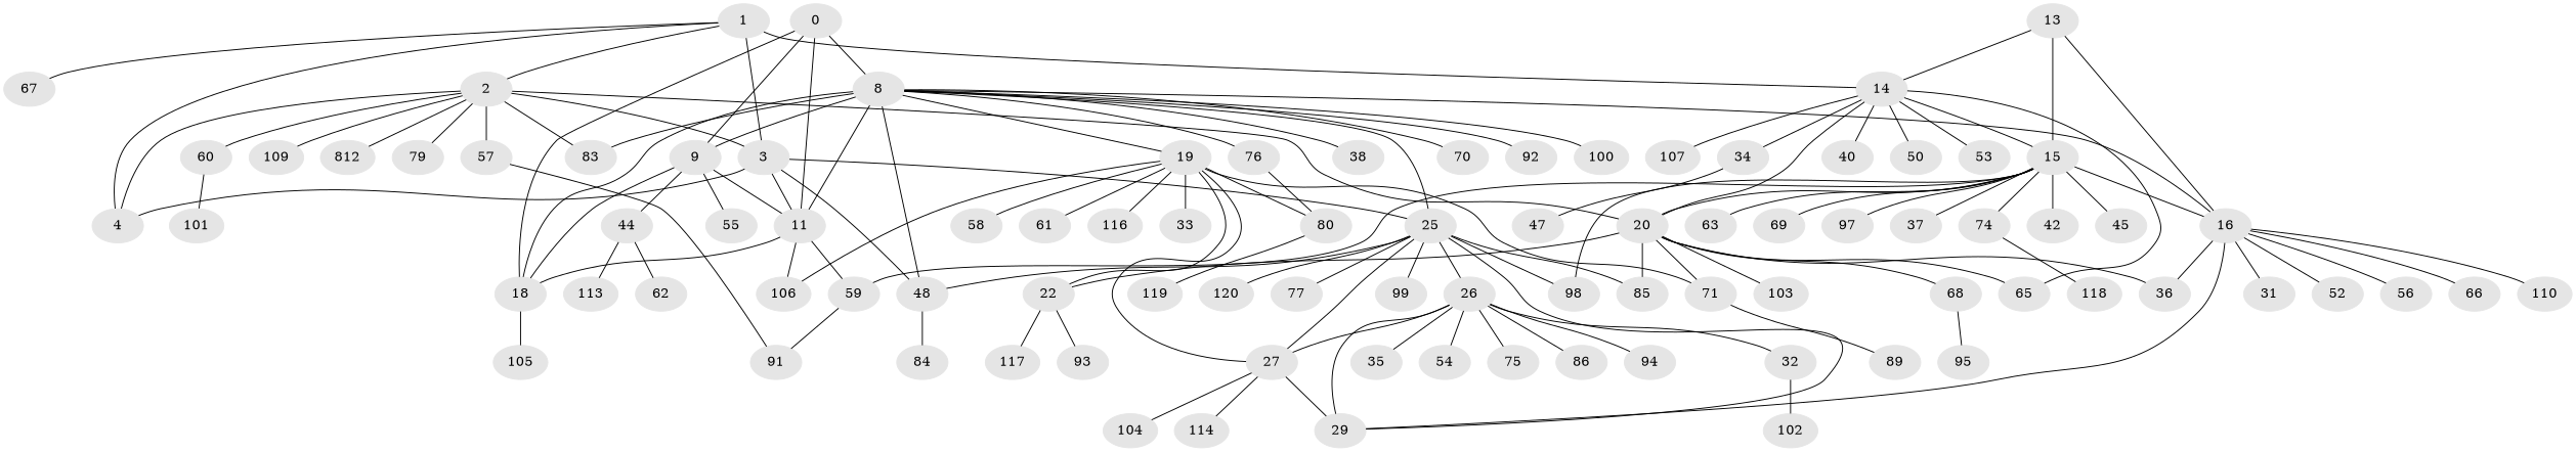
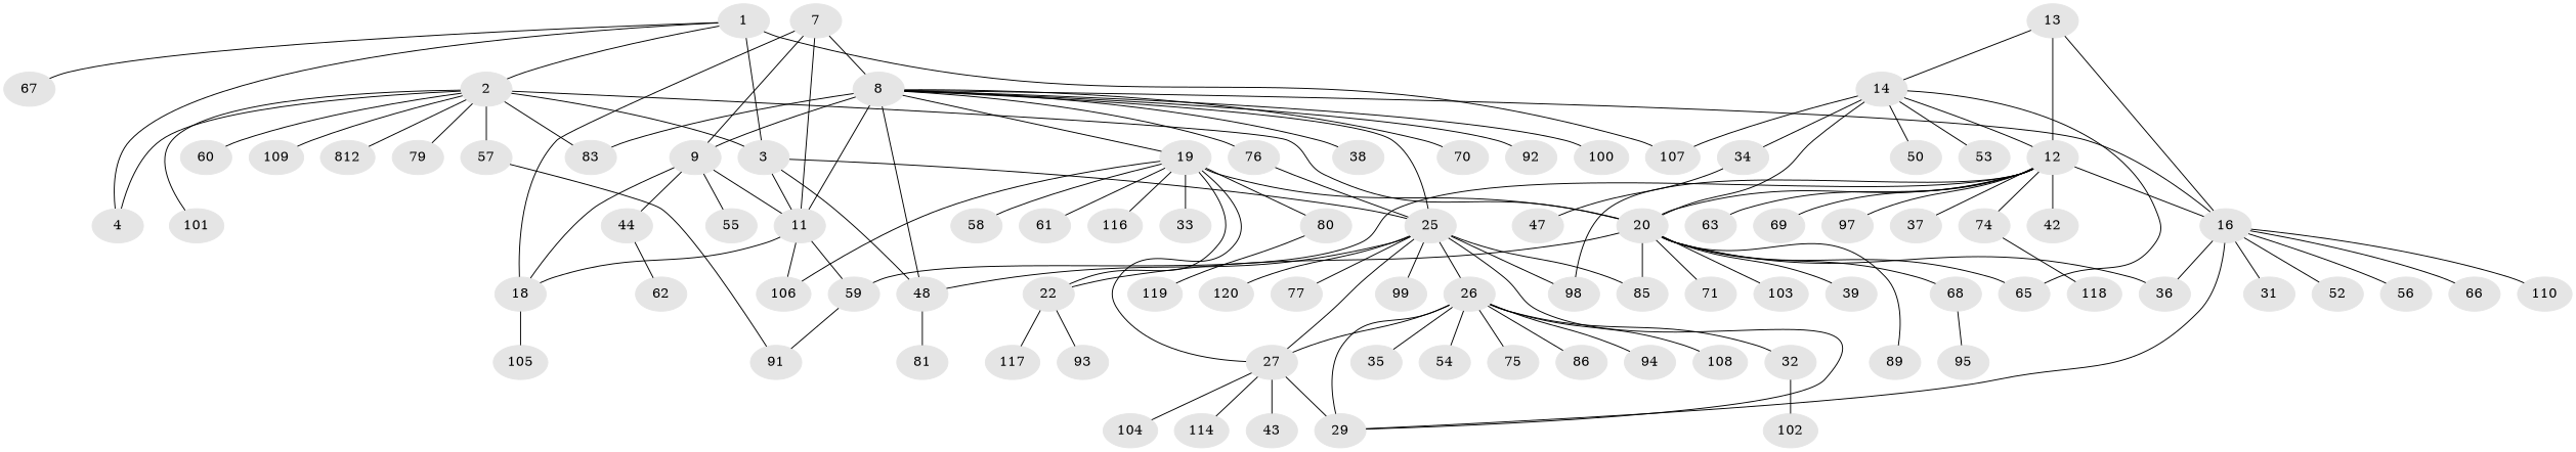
  graph {
    node [color=gray90 style=filled]
    1 [super="+51"]
    2 [super="+6"]
    3 [super="+5"]
    4 [super="+72"]
    14 [super="+115"]
    67
    20 [super="+23"]
    57 [super="+124"]
    60
    79
    83
    101
    109
    n14 [label=812]
    11
    25 [super="+49"]
    48 [super="+96"]
-   15 [super="+17"]
+   15 [super="+17" label=12]
    34 [super="+87"]
-   40
    50
    53
    65
    107
    36
    22 [super="+24"]
+   39 [super="+111"]
    68
    71
    85
    n31 [label=89]
    103
    91
    n34 [label=18 super="+41"]
    59 [super="+78"]
    106
    98
    29
    27 [super="+30"]
    26 [super="+28"]
    77
    99
    120
-   84
-   7 [super="+81" label=0]
+   84 [label=81]
+   7 [super="+81"]
    8 [super="+10"]
    9 [super="+46"]
    16 [super="+18"]
    19 [super="+21"]
    38
    70
    76
    92
    100
    44 [super="+121"]
    55
    105
    31
    52
    56
    66
    110
    33 [super="+90"]
    58
    61
    80
    116
    62
-   113
    13 [super="+73"]
    37 [super="+123"]
    42
-   45
    63
    69
    74
    97
    47
    118
    93
    117
+   43 [super="+89"]
    104
    114
    119
    95
    32
    35
    54
    75
    86
    94
+   108
    102
    1 -- 2 [weight=2]
    1 -- 3 [weight=2]
    1 -- 4
-   1 -- 14 [weight=2]
+   1 -- 107 [weight=2]
    1 -- 67
    2 -- 3 [weight=4]
    2 -- 4 [weight=2]
    2 -- 20
    2 -- 57
    2 -- 60
    2 -- 79
    2 -- 83
-   60 -- 101
+   2 -- 101
    2 -- 109
    2 -- n14
-   3 -- 4 [weight=2]
    3 -- 11
    3 -- 25
    3 -- 48
    14 -- 20
    14 -- 15 [weight=2]
    14 -- 34
-   14 -- 40
    14 -- 50
    14 -- 53
    14 -- 65
    14 -- 107
    20 -- 65
    20 -- 36
    20 -- 22 [weight=4]
+   20 -- 39
    20 -- 68
    20 -- 71
    20 -- 85
-   71 -- n31
+   20 -- n31
    20 -- 103
    57 -- 91
    11 -- n34
    11 -- 59
    11 -- 106
    25 -- 48
    25 -- 85
    25 -- 98
    25 -- 29
    25 -- 27 [weight=2]
    25 -- 26 [weight=2]
    25 -- 77
    25 -- 99
    25 -- 120
    48 -- 84
    15 -- 20
    15 -- 59
    15 -- 98
    15 -- 16 [weight=4]
    15 -- 37
    15 -- 42
-   15 -- 45
    15 -- 63
    15 -- 69
    15 -- 74
    15 -- 97
    34 -- 47
    22 -- 93
    22 -- 117
    68 -- 95
    n34 -- 105
    59 -- 91
    27 -- 29 [weight=2]
+   27 -- 43
    27 -- 104
    27 -- 114
    26 -- 29 [weight=2]
    26 -- 27 [weight=4]
    26 -- 32
    26 -- 35
    26 -- 54
    26 -- 75
    26 -- 86
    26 -- 94
+   26 -- 108
    7 -- 11
    7 -- n34
    7 -- 8 [weight=2]
    7 -- 9
    8 -- 83
    8 -- 11 [weight=2]
    8 -- 25
    8 -- 48
-   8 -- n34 [weight=2]
    8 -- 9 [weight=2]
    8 -- 16
    8 -- 19
    8 -- 38
    8 -- 70
    8 -- 76
    8 -- 92
    8 -- 100
    9 -- 11
    9 -- n34
    9 -- 44
    9 -- 55
    16 -- 36
    16 -- 29
    16 -- 31
    16 -- 52
    16 -- 56
    16 -- 66
    16 -- 110
-   19 -- 71 [weight=4]
+   19 -- 20 [weight=4]
    19 -- 22 [weight=4]
    19 -- 106
    19 -- 27
    19 -- 33
    19 -- 58
    19 -- 61
    19 -- 80
    19 -- 116
-   76 -- 80
+   76 -- 25
    44 -- 62
-   44 -- 113
    80 -- 119
    13 -- 14
    13 -- 15 [weight=2]
    13 -- 16 [weight=2]
    74 -- 118
    32 -- 102
  }
